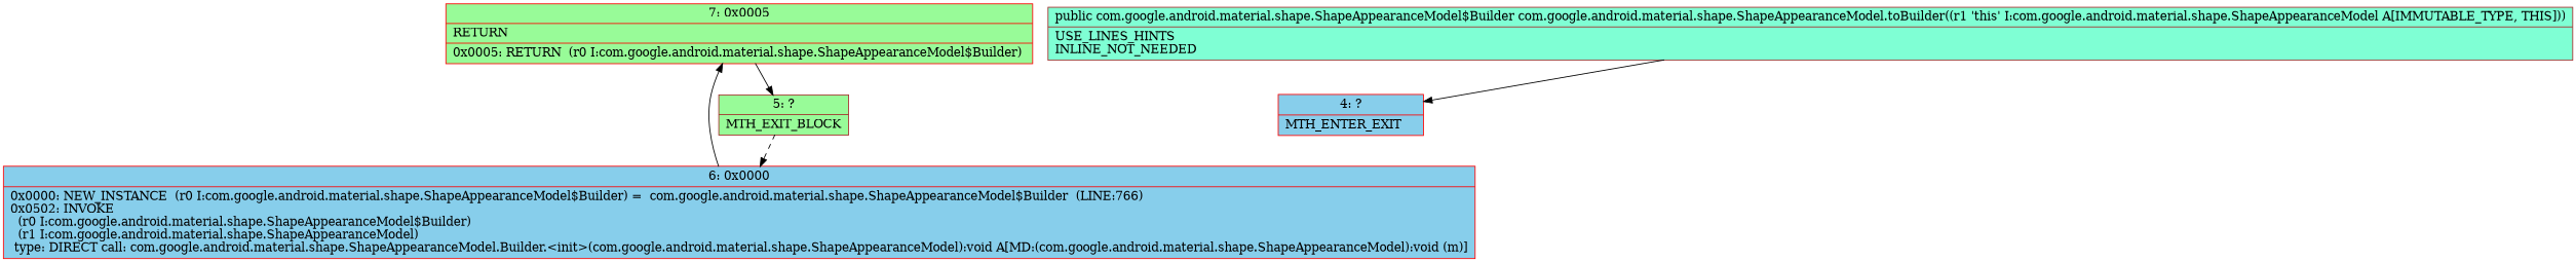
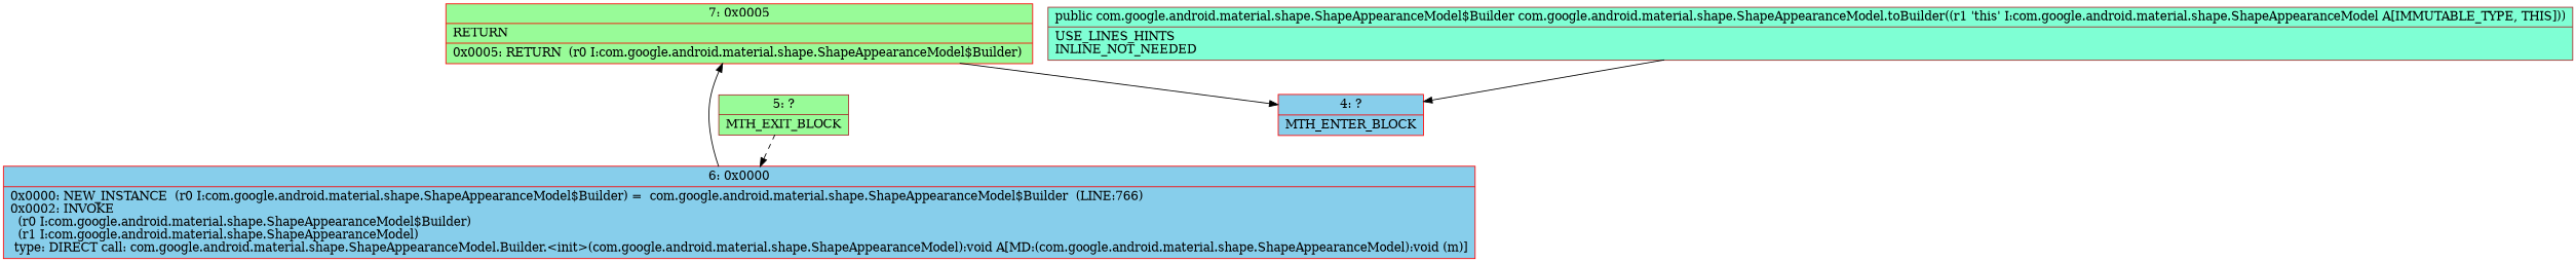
  digraph {
    node [color=red fillcolor=skyblue shape=record style=filled]
    edge [style=solid]
-   n1 [label="{4\:\ ?|MTH_ENTER_EXIT\l}"]
-   n2 [label="{6\:\ 0x0000|0x0000: NEW_INSTANCE  (r0 I:com.google.android.material.shape.ShapeAppearanceModel$Builder) =  com.google.android.material.shape.ShapeAppearanceModel$Builder  (LINE:766)\l0x0502: INVOKE  \l  (r0 I:com.google.android.material.shape.ShapeAppearanceModel$Builder)\l  (r1 I:com.google.android.material.shape.ShapeAppearanceModel)\l type: DIRECT call: com.google.android.material.shape.ShapeAppearanceModel.Builder.\<init\>(com.google.android.material.shape.ShapeAppearanceModel):void A[MD:(com.google.android.material.shape.ShapeAppearanceModel):void (m)]\l}"]
+   n1 [label="{4\:\ ?|MTH_ENTER_BLOCK\l}"]
+   n2 [label="{6\:\ 0x0000|0x0000: NEW_INSTANCE  (r0 I:com.google.android.material.shape.ShapeAppearanceModel$Builder) =  com.google.android.material.shape.ShapeAppearanceModel$Builder  (LINE:766)\l0x0002: INVOKE  \l  (r0 I:com.google.android.material.shape.ShapeAppearanceModel$Builder)\l  (r1 I:com.google.android.material.shape.ShapeAppearanceModel)\l type: DIRECT call: com.google.android.material.shape.ShapeAppearanceModel.Builder.\<init\>(com.google.android.material.shape.ShapeAppearanceModel):void A[MD:(com.google.android.material.shape.ShapeAppearanceModel):void (m)]\l}"]
    n3 [fillcolor=palegreen label="{7\:\ 0x0005|RETURN\l|0x0005: RETURN  (r0 I:com.google.android.material.shape.ShapeAppearanceModel$Builder) \l}"]
    n4 [color=brown fillcolor=palegreen label="{5\:\ ?|MTH_EXIT_BLOCK\l}"]
    n5 [color=brown fillcolor=aquamarine label="{public com.google.android.material.shape.ShapeAppearanceModel$Builder com.google.android.material.shape.ShapeAppearanceModel.toBuilder((r1 'this' I:com.google.android.material.shape.ShapeAppearanceModel A[IMMUTABLE_TYPE, THIS]))  | USE_LINES_HINTS\lINLINE_NOT_NEEDED\l}"]
    n2 -> n3
-   n3 -> n4
+   n3 -> n1
    n4 -> n2 [style=dashed]
    n5 -> n1
  }
